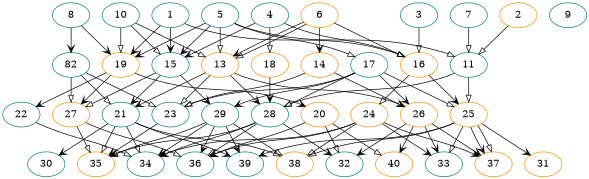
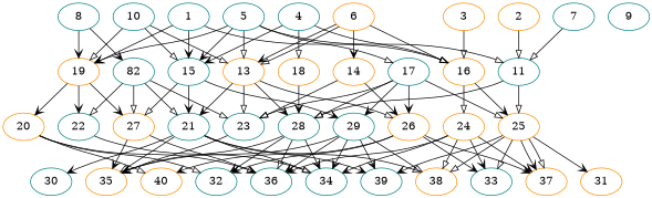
  digraph {
    node [alpha=0.05 color=teal]
    edge [arrowhead=vee]
    1 [alpha=0.10 expect_size=21471232]
    15 [alpha=0.01 expect_size=8123392]
    16 [color=darkorange expect_size=33393664]
    19 [alpha=0.18 color=darkorange expect_size=45351936]
    21 [alpha=0.06 expect_size=47889408]
    27 [alpha=0.03 color=darkorange expect_size=42786816]
    29 [alpha=0.16 expect_size=27544576]
    25 [alpha=0.00 color=darkorange expect_size=29306880]
    24 [alpha=0.08 color=darkorange expect_size=36918272]
    22 [alpha=0.20 expect_size=13253632]
    20 [alpha=0.08 color=darkorange expect_size=43531264]
    38 [alpha=0.06 color=darkorange expect_size=17732608]
    39 [alpha=0.19 expect_size=43492352]
    34 [alpha=0.16 expect_size=18930688]
    35 [alpha=0.02 color=darkorange expect_size=38080512]
    30 [alpha=0.02 expect_size=22522880]
    36 [alpha=0.01 expect_size=38813696]
    33 [alpha=0.10 expect_size=7816192]
    37 [alpha=0.09 color=darkorange expect_size=11473920]
    31 [alpha=0.09 color=darkorange expect_size=42318848]
    32 [alpha=0.07 expect_size=8790016]
    40 [alpha=0.09 color=darkorange expect_size=34423808]
    2 [alpha=0.14 color=darkorange expect_size=43935744]
    11 [expect_size=7144448]
    28 [alpha=0.11 expect_size=6568960]
-   3 [alpha=0.17 expect_size=31962112]
+   3 [alpha=0.17 color=darkorange expect_size=31962112]
    4 [alpha=0.19 expect_size=48376832]
    18 [alpha=0.09 color=darkorange expect_size=25958400]
    5 [alpha=0.11 expect_size=25973760]
    13 [alpha=0.18 color=darkorange expect_size=17538048]
    17 [expect_size=26883072]
    23 [expect_size=41961472]
    26 [alpha=0.08 color=darkorange expect_size=31428608]
    6 [alpha=0.17 color=darkorange expect_size=42773504]
    14 [alpha=0.17 color=darkorange expect_size=11307008]
    7 [alpha=0.20 expect_size=19727360]
    8 [alpha=0.08 expect_size=38330368]
    n38 [alpha=0.12 expect_size=30836736 label=82]
    9 [alpha=0.19 expect_size=45286400]
    10 [alpha=0.02 expect_size=7344128]
    1 -> 15
    1 -> 16 [arrowhead=onormal]
    1 -> 19
    15 -> 21
    15 -> 27 [arrowhead=onormal]
    15 -> 29
    16 -> 25
    16 -> 24 [arrowhead=onormal]
    19 -> 27
    19 -> 22
    19 -> 20
    21 -> 38 [arrowhead=onormal]
    21 -> 39
    21 -> 34 [arrowhead=onormal]
    21 -> 35 [arrowhead=onormal]
    21 -> 30
-   27 -> 35 [arrowhead=onormal]
+   27 -> 35
    27 -> 36 [arrowhead=onormal]
    29 -> 38 [arrowhead=onormal]
    29 -> 39
    29 -> 34
    29 -> 35 [arrowhead=onormal]
    29 -> 36
    25 -> 38 [arrowhead=onormal]
    25 -> 39
    25 -> 33 [arrowhead=onormal]
    25 -> 37
    25 -> 37 [arrowhead=onormal]
    25 -> 31
    24 -> 38 [arrowhead=onormal]
    24 -> 34
    24 -> 36
    24 -> 33
    24 -> 37
    22 -> 34 [arrowhead=onormal]
    20 -> 36
    20 -> 32 [arrowhead=onormal]
    20 -> 40 [arrowhead=onormal]
    2 -> 11 [arrowhead=onormal]
    11 -> 25 [arrowhead=onormal]
    11 -> 28 [arrowhead=onormal]
    28 -> 34
    28 -> 35
    28 -> 36 [arrowhead=onormal]
    28 -> 32
    3 -> 16 [arrowhead=onormal]
    4 -> 15
    4 -> 16 [arrowhead=onormal]
    4 -> 18 [arrowhead=onormal]
    18 -> 28
    5 -> 15
    5 -> 19
    5 -> 11 [arrowhead=onormal]
    5 -> 13 [arrowhead=onormal]
    5 -> 17 [arrowhead=onormal]
    13 -> 21
    13 -> 28
    13 -> 23 [arrowhead=onormal]
    13 -> 26 [arrowhead=onormal]
    17 -> 29
    17 -> 25 [arrowhead=onormal]
    17 -> 28 [arrowhead=onormal]
    17 -> 23 [arrowhead=onormal]
    17 -> 26
    23 -> 35
    26 -> 33
    26 -> 37
    26 -> 32
    26 -> 40
    6 -> 16 [arrowhead=onormal]
    6 -> 13
    6 -> 13 [arrowhead=onormal]
    6 -> 14
    14 -> 23 [arrowhead=onormal]
    14 -> 26
    7 -> 11 [arrowhead=onormal]
    8 -> 19
    8 -> n38
    n38 -> 21 [arrowhead=onormal]
    n38 -> 27 [arrowhead=onormal]
+   n38 -> 22 [arrowhead=onormal]
    n38 -> 23 [arrowhead=onormal]
    10 -> 15 [arrowhead=onormal]
    10 -> 19 [arrowhead=onormal]
    10 -> 13 [arrowhead=onormal]
  }
